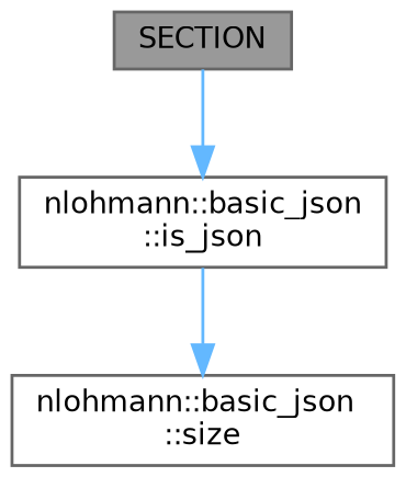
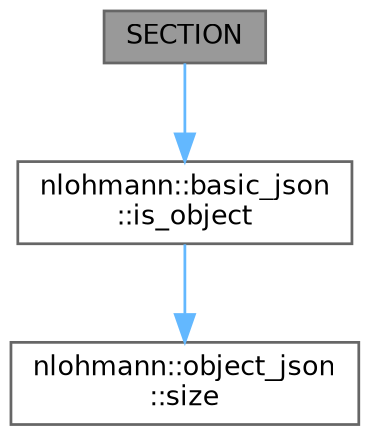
  digraph {
    rankdir=TB
    node [color=grey40 fillcolor=white fontname=Helvetica fontsize=10 shape=box style=filled]
    edge [color=steelblue1 fontname=Helvetica fontsize=10 labelfontname=Helvetica labelfontsize=10 style=solid]
    n1 [color=gray40 fillcolor=grey60 fontcolor=black height=0.2 label=SECTION width=0.4]
-   n2 [height=0.2 label="nlohmann::basic_json\l::is_json" width=0.4]
-   n3 [height=0.2 label="nlohmann::basic_json\l::size" width=0.4]
+   n2 [height=0.2 label="nlohmann::basic_json\l::is_object" width=0.4]
+   n3 [height=0.2 label="nlohmann::object_json\l::size" width=0.4]
    n1 -> n2
    n2 -> n3
  }
